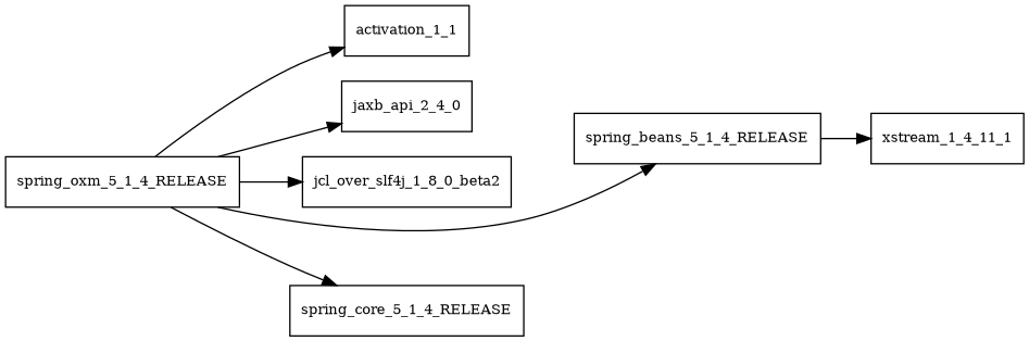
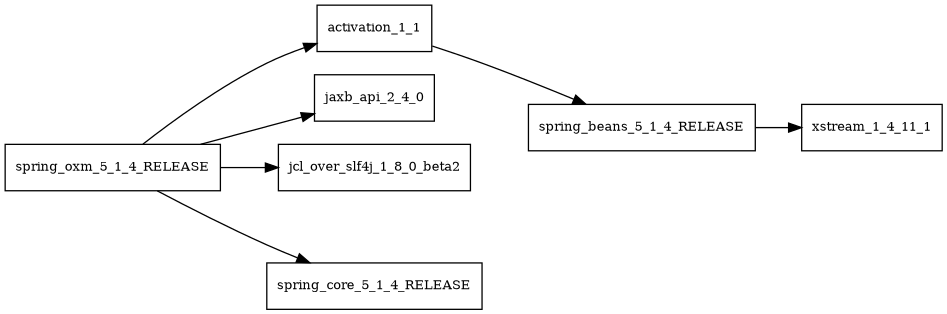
  digraph {
    rankdir=LR
    node [fontsize=10.0 shape=box]
    spring_oxm_5_1_4_RELEASE
    activation_1_1
    jaxb_api_2_4_0
    jcl_over_slf4j_1_8_0_beta2
    spring_beans_5_1_4_RELEASE
    spring_core_5_1_4_RELEASE
    xstream_1_4_11_1
    spring_oxm_5_1_4_RELEASE -> activation_1_1
    spring_oxm_5_1_4_RELEASE -> jaxb_api_2_4_0
    spring_oxm_5_1_4_RELEASE -> jcl_over_slf4j_1_8_0_beta2
-   spring_oxm_5_1_4_RELEASE -> spring_beans_5_1_4_RELEASE
+   activation_1_1 -> spring_beans_5_1_4_RELEASE
    spring_oxm_5_1_4_RELEASE -> spring_core_5_1_4_RELEASE
    spring_beans_5_1_4_RELEASE -> xstream_1_4_11_1
  }
